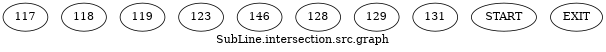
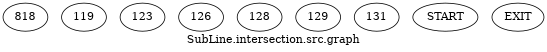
  digraph {
    label="SubLine.intersection.src.graph"
-   n1 [label=117]
-   n2 [label=118]
+   n2 [label=818]
    n3 [label=119]
    n4 [label=123]
-   n5 [label=146]
+   n5 [label=126]
    n6 [label=128]
    n7 [label=129]
    n8 [label=131]
    n9 [label=START]
    n10 [label=EXIT]
  }
